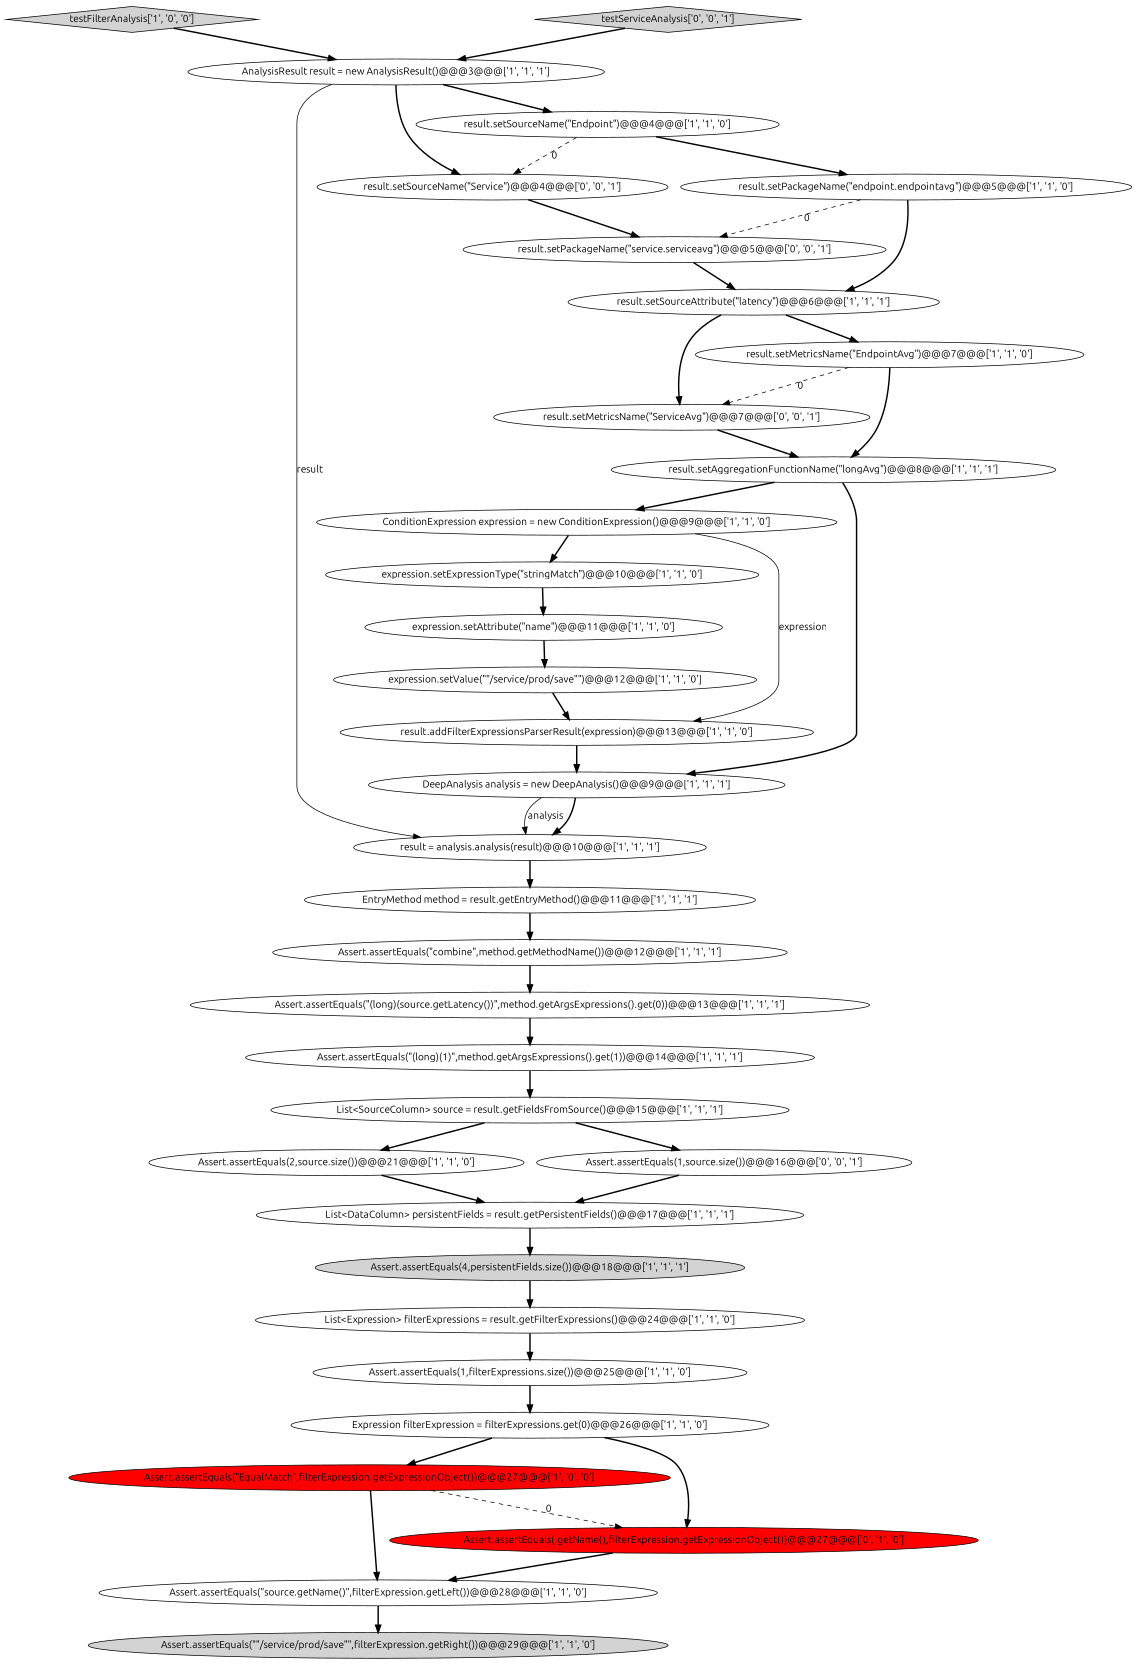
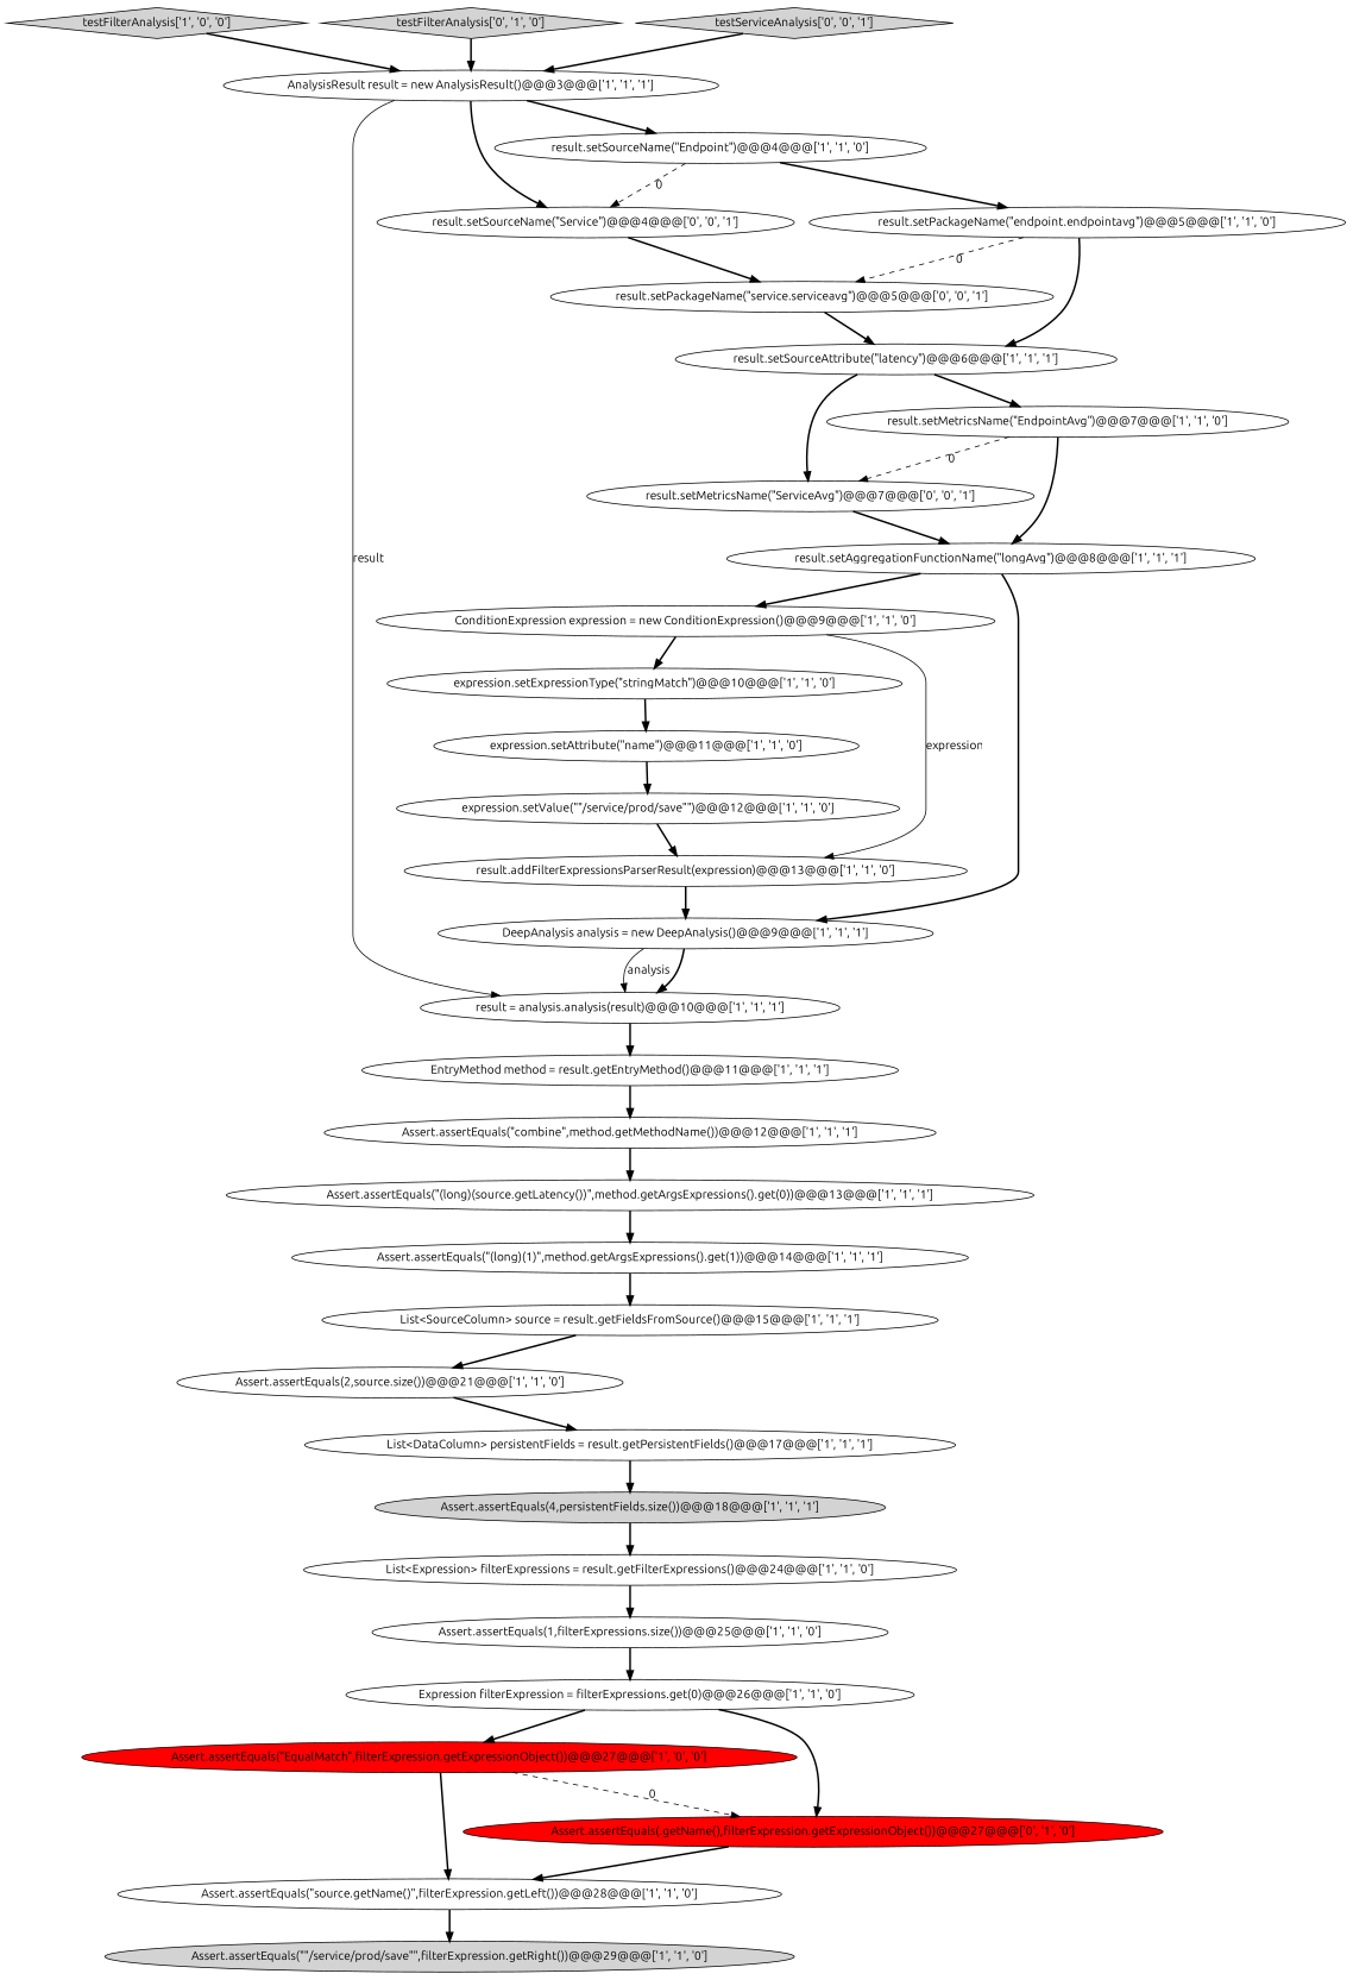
  digraph {
    fontname=Ubuntu
    node [fillcolor=white fontname=Ubuntu shape=ellipse style=filled]
    edge [fontname=Ubuntu style=bold]
    n1 [label="result.setSourceAttribute(\"latency\")@@@6@@@['1', '1', '1']"]
    n2 [label="result.setMetricsName(\"EndpointAvg\")@@@7@@@['1', '1', '0']"]
    n3 [label="result.setMetricsName(\"ServiceAvg\")@@@7@@@['0', '0', '1']"]
    n4 [label="result.setAggregationFunctionName(\"longAvg\")@@@8@@@['1', '1', '1']"]
    n5 [label="result.setPackageName(\"endpoint.endpointavg\")@@@5@@@['1', '1', '0']"]
    n6 [label="result.setPackageName(\"service.serviceavg\")@@@5@@@['0', '0', '1']"]
    n7 [label="Assert.assertEquals(\"source.getName()\",filterExpression.getLeft())@@@28@@@['1', '1', '0']"]
    n8 [fillcolor=lightgray label="Assert.assertEquals(\"\"/service/prod/save\"\",filterExpression.getRight())@@@29@@@['1', '1', '0']"]
    n9 [label="Assert.assertEquals(2,source.size())@@@21@@@['1', '1', '0']"]
    n10 [label="List<DataColumn> persistentFields = result.getPersistentFields()@@@17@@@['1', '1', '1']"]
-   n11 [label="Assert.assertEquals(1,source.size())@@@16@@@['0', '0', '1']"]
    n12 [fillcolor=lightgray label="Assert.assertEquals(4,persistentFields.size())@@@18@@@['1', '1', '1']"]
    n13 [label="Assert.assertEquals(\"combine\",method.getMethodName())@@@12@@@['1', '1', '1']"]
    n14 [label="Assert.assertEquals(\"(long)(source.getLatency())\",method.getArgsExpressions().get(0))@@@13@@@['1', '1', '1']"]
    n15 [label="Assert.assertEquals(\"(long)(1)\",method.getArgsExpressions().get(1))@@@14@@@['1', '1', '1']"]
    n16 [label="result = analysis.analysis(result)@@@10@@@['1', '1', '1']"]
    n17 [label="EntryMethod method = result.getEntryMethod()@@@11@@@['1', '1', '1']"]
    n18 [label="result.addFilterExpressionsParserResult(expression)@@@13@@@['1', '1', '0']"]
    n19 [label="DeepAnalysis analysis = new DeepAnalysis()@@@9@@@['1', '1', '1']"]
    n20 [label="expression.setExpressionType(\"stringMatch\")@@@10@@@['1', '1', '0']"]
    n21 [label="expression.setAttribute(\"name\")@@@11@@@['1', '1', '0']"]
    n22 [label="expression.setValue(\"\"/service/prod/save\"\")@@@12@@@['1', '1', '0']"]
    n23 [fillcolor=lightgray label="testFilterAnalysis['1', '0', '0']" shape=diamond]
    n24 [label="AnalysisResult result = new AnalysisResult()@@@3@@@['1', '1', '1']"]
    n25 [label="result.setSourceName(\"Service\")@@@4@@@['0', '0', '1']"]
    n26 [label="result.setSourceName(\"Endpoint\")@@@4@@@['1', '1', '0']"]
    n27 [label="List<Expression> filterExpressions = result.getFilterExpressions()@@@24@@@['1', '1', '0']"]
    n28 [label="Assert.assertEquals(1,filterExpressions.size())@@@25@@@['1', '1', '0']"]
    n29 [label="Expression filterExpression = filterExpressions.get(0)@@@26@@@['1', '1', '0']"]
    n30 [label="List<SourceColumn> source = result.getFieldsFromSource()@@@15@@@['1', '1', '1']"]
    n31 [label="ConditionExpression expression = new ConditionExpression()@@@9@@@['1', '1', '0']"]
    n32 [fillcolor=red label="Assert.assertEquals(\"EqualMatch\",filterExpression.getExpressionObject())@@@27@@@['1', '0', '0']"]
    n33 [fillcolor=red label="Assert.assertEquals(.getName(),filterExpression.getExpressionObject())@@@27@@@['0', '1', '0']"]
+   n34 [fillcolor=lightgray label="testFilterAnalysis['0', '1', '0']" shape=diamond]
    n35 [fillcolor=lightgray label="testServiceAnalysis['0', '0', '1']" shape=diamond]
    n1 -> n2
    n1 -> n3
    n2 -> n3 [label=0 style=dashed]
    n2 -> n4
    n3 -> n4
    n4 -> n19
    n4 -> n31
    n5 -> n1
    n5 -> n6 [label=0 style=dashed]
    n6 -> n1
    n7 -> n8
    n9 -> n10
    n10 -> n12
-   n11 -> n10
    n12 -> n27
    n13 -> n14
    n14 -> n15
    n15 -> n30
    n16 -> n17
    n17 -> n13
    n18 -> n19
    n19 -> n16
    n19 -> n16 [label=analysis style=solid]
    n20 -> n21
    n21 -> n22
    n22 -> n18
    n23 -> n24
    n24 -> n16 [label=result style=solid]
    n24 -> n25
    n24 -> n26
    n25 -> n6
    n26 -> n5
    n26 -> n25 [label=0 style=dashed]
    n27 -> n28
    n28 -> n29
    n29 -> n32
    n29 -> n33
    n30 -> n9
-   n30 -> n11
    n31 -> n18 [label=expression style=solid]
    n31 -> n20
    n32 -> n7
    n32 -> n33 [label=0 style=dashed]
    n33 -> n7
+   n34 -> n24
    n35 -> n24
  }
